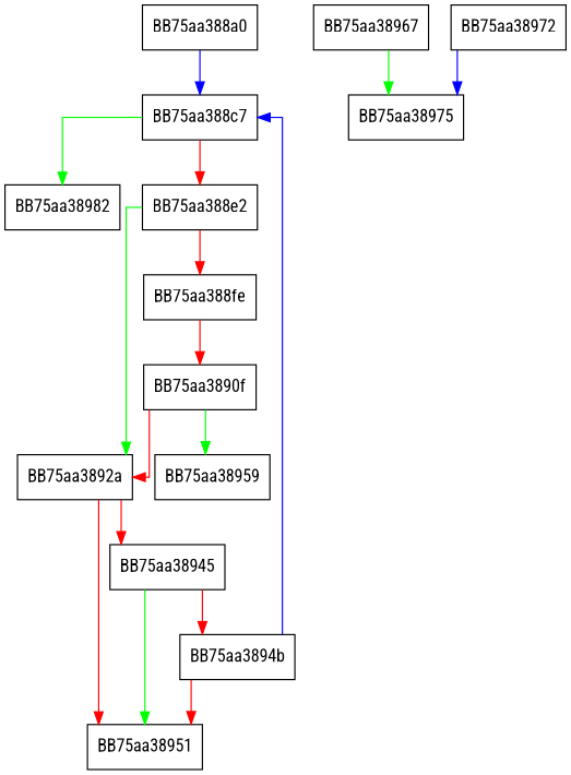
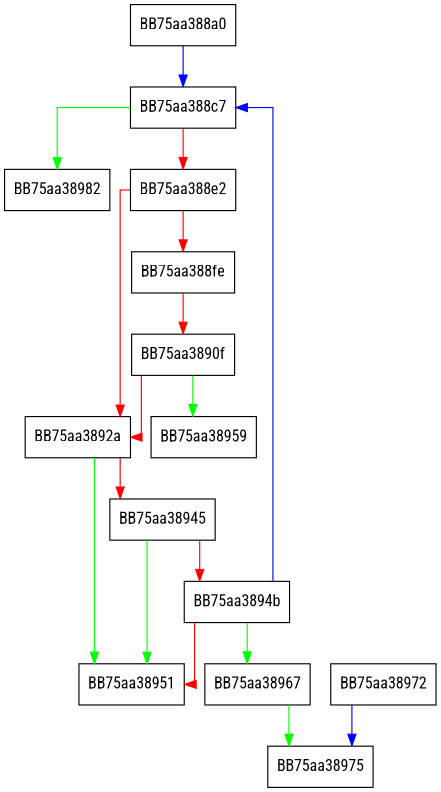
  digraph {
    fontname="Roboto Condensed"
    splines=ortho
    node [fontname="Roboto Condensed" shape=box]
    edge [color=green fontname="Roboto Condensed"]
    BB75aa388a0
    BB75aa388c7
    BB75aa38982
    BB75aa388e2
    BB75aa3892a
    BB75aa388fe
    BB75aa38951
    BB75aa38945
    BB75aa3890f
    BB75aa3894b
    BB75aa38959
    BB75aa38967
    BB75aa38975
    BB75aa38972
    BB75aa388a0 -> BB75aa388c7 [color=blue]
    BB75aa388c7 -> BB75aa38982
    BB75aa388c7 -> BB75aa388e2 [color=red]
-   BB75aa388e2 -> BB75aa3892a
+   BB75aa388e2 -> BB75aa3892a [color=red]
    BB75aa388e2 -> BB75aa388fe [color=red]
-   BB75aa3892a -> BB75aa38951 [color=red]
+   BB75aa3892a -> BB75aa38951
    BB75aa3892a -> BB75aa38945 [color=red]
    BB75aa388fe -> BB75aa3890f [color=red]
    BB75aa38945 -> BB75aa38951
    BB75aa38945 -> BB75aa3894b [color=red]
    BB75aa3890f -> BB75aa3892a [color=red]
    BB75aa3890f -> BB75aa38959
    BB75aa3894b -> BB75aa388c7 [color=blue]
    BB75aa3894b -> BB75aa38951 [color=red]
+   BB75aa3894b -> BB75aa38967
    BB75aa38967 -> BB75aa38975
    BB75aa38972 -> BB75aa38975 [color=blue]
  }
